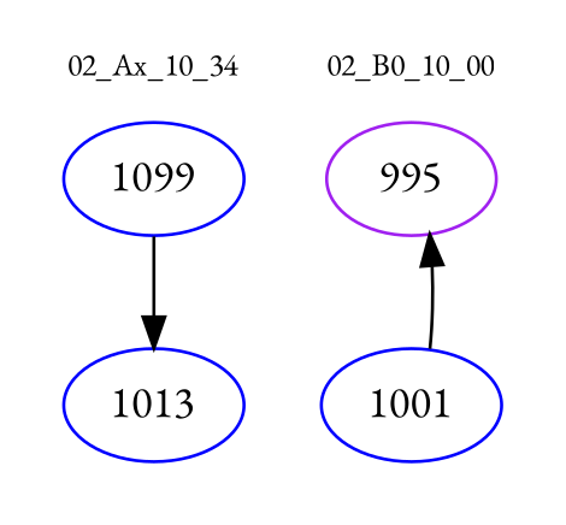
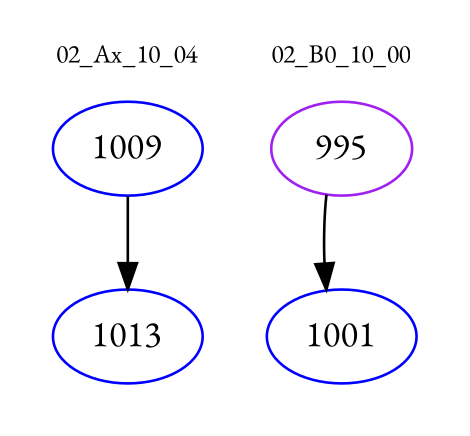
  digraph {
    fontname="EB Garamond"
    node [color=blue fontname="EB Garamond"]
    edge [color=black fontname="EB Garamond"]
-   n1 [label=1099]
+   n1 [label=1009]
    n2 [label=1013]
    n3 [color=purple label=995]
    n4 [label=1001]
    subgraph cluster_1 {
      color=white
      fontsize=10
-     label="02_Ax_10_34"
+     label="02_Ax_10_04"
      n1
      n2
    }
    subgraph cluster_2 {
      color=white
      fontsize=10
      label="02_B0_10_00"
      n3
      n4
    }
    n1 -> n2
-   n4 -> n3
+   n3 -> n4
  }
